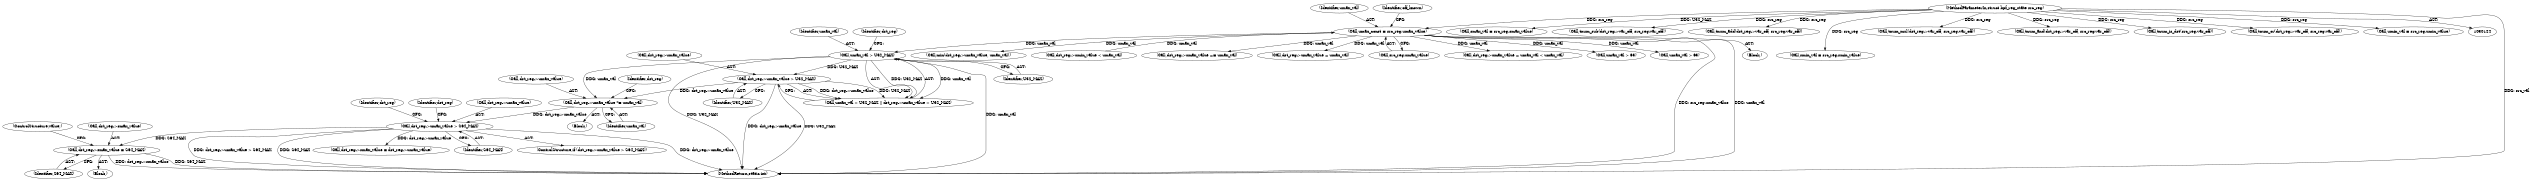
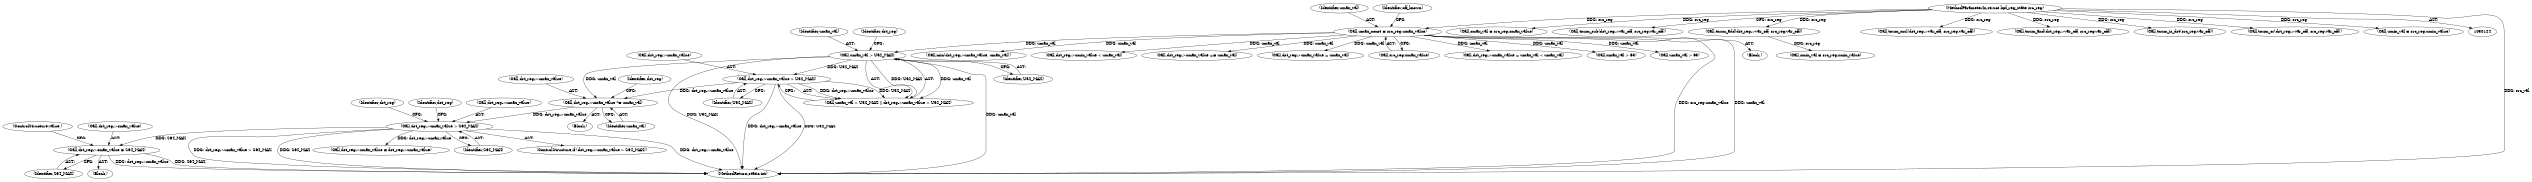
  digraph {
    n1 [label="(Call,dst_reg->smax_value = S64_MAX)"]
    n2 [label="(Identifier,S64_MAX)"]
    n3 [label="(MethodReturn,static int)"]
    n4 [label="(Block,)"]
    n5 [label="(Call,dst_reg->umax_value > S64_MAX)"]
    n6 [label="(Call,dst_reg->smax_value = dst_reg->umax_value)"]
    n7 [label="(Identifier,S64_MAX)"]
    n8 [label="(ControlStructure,if (dst_reg->umax_value > S64_MAX))"]
    n9 [label="(Call,dst_reg->umax_value *= umax_val)"]
    n10 [label="(Identifier,umax_val)"]
    n11 [label="(Block,)"]
    n12 [label="(Call,umax_val > U32_MAX)"]
    n13 [label="(Call,dst_reg->umax_value > U32_MAX)"]
    n14 [label="(Identifier,U32_MAX)"]
    n15 [label="(Call,umax_val > U32_MAX || dst_reg->umax_value > U32_MAX)"]
    n16 [label="(Identifier,U32_MAX)"]
    n17 [label="(Call,umax_const = src_reg.umax_value)"]
    n18 [label="(Block,)"]
    n19 [label="(Call,min(dst_reg->umax_value, umax_val))"]
    n20 [label="(Call,dst_reg->umin_value < umax_val)"]
    n21 [label="(Call,dst_reg->umax_value += umax_val)"]
    n22 [label="(Call,dst_reg->umax_value + umax_val)"]
    n23 [label="(Call,src_reg.umax_value)"]
    n24 [label="(Call,dst_reg->umax_value + umax_val < umax_val)"]
    n25 [label="(Call,umax_val > 63)"]
    n26 [label="(Call,umax_val > 63)"]
    n27 [label="(MethodParameterIn,struct bpf_reg_state src_reg)"]
    n28 [label="(Call,smax_val = src_reg.smax_value)"]
    n29 [label="(Call,tnum_sub(dst_reg->var_off, src_reg.var_off))"]
    n30 [label="(Call,smin_val = src_reg.smin_value)"]
    n31 [label="(Call,tnum_mul(dst_reg->var_off, src_reg.var_off))"]
    n32 [label="(Call,tnum_add(dst_reg->var_off, src_reg.var_off))"]
    n33 [label="(Call,tnum_and(dst_reg->var_off, src_reg.var_off))"]
    n34 [label="(Call,tnum_is_dst(src_reg.var_off))"]
    n35 [label="(Call,tnum_or(dst_reg->var_off, src_reg.var_off))"]
    n36 [label="(Call,umin_val = src_reg.umin_value)"]
    n37 [label=1030124]
    n38 [label="(Identifier,dst_reg)"]
    n39 [label="(Identifier,umax_val)"]
    n40 [label="(Call,dst_reg->umax_value)"]
    n41 [label="(Identifier,dst_reg)"]
    n42 [label="(Call,dst_reg->umax_value)"]
    n43 [label="(ControlStructure,value;)"]
    n44 [label="(Identifier,dst_reg)"]
    n45 [label="(Identifier,umax_val)"]
    n46 [label="(Identifier,dst_reg)"]
    n47 [label="(Call,dst_reg->umax_value)"]
    n48 [label="(Call,dst_reg->smax_value)"]
    n49 [label="(Identifier,off_known)"]
    n1 -> n2 [label="CFG: "]
    n1 -> n3 [label="DDG: dst_reg->smax_value"]
    n1 -> n3 [label="DDG: S64_MAX"]
    n1 -> n4 [label="AST: "]
    n2 -> n1 [label="AST: "]
    n5 -> n1 [label="DDG: S64_MAX"]
    n5 -> n3 [label="DDG: dst_reg->umax_value"]
    n5 -> n3 [label="DDG: dst_reg->umax_value > S64_MAX"]
    n5 -> n3 [label="DDG: S64_MAX"]
    n5 -> n6 [label="DDG: dst_reg->umax_value"]
    n5 -> n7 [label="CFG: "]
    n5 -> n8 [label="AST: "]
    n7 -> n5 [label="AST: "]
    n9 -> n5 [label="DDG: dst_reg->umax_value"]
    n9 -> n10 [label="CFG: "]
    n9 -> n11 [label="AST: "]
    n10 -> n9 [label="AST: "]
    n12 -> n3 [label="DDG: U32_MAX"]
    n12 -> n3 [label="DDG: umax_val"]
    n12 -> n9 [label="DDG: umax_val"]
    n12 -> n13 [label="DDG: U32_MAX"]
    n12 -> n14 [label="CFG: "]
    n12 -> n15 [label="AST: "]
    n12 -> n15 [label="DDG: umax_val"]
    n12 -> n15 [label="DDG: U32_MAX"]
    n13 -> n3 [label="DDG: U32_MAX"]
    n13 -> n3 [label="DDG: dst_reg->umax_value"]
    n13 -> n9 [label="DDG: dst_reg->umax_value"]
    n13 -> n15 [label="AST: "]
    n13 -> n15 [label="DDG: dst_reg->umax_value"]
    n13 -> n15 [label="DDG: U32_MAX"]
    n13 -> n16 [label="CFG: "]
    n14 -> n12 [label="AST: "]
    n15 -> n12 [label="AST: "]
    n15 -> n13 [label="CFG: "]
    n16 -> n13 [label="AST: "]
    n17 -> n3 [label="DDG: src_reg.umax_value"]
    n17 -> n3 [label="DDG: umax_val"]
    n17 -> n12 [label="DDG: umax_val"]
    n17 -> n18 [label="AST: "]
    n17 -> n19 [label="DDG: umax_val"]
-   n20 -> n17 [label="DDG: umax_val"]
+   n17 -> n20 [label="DDG: umax_val"]
    n17 -> n21 [label="DDG: umax_val"]
    n17 -> n22 [label="DDG: umax_val"]
    n17 -> n23 [label="CFG: "]
    n17 -> n24 [label="DDG: umax_val"]
    n17 -> n25 [label="DDG: umax_val"]
    n17 -> n26 [label="DDG: umax_val"]
    n23 -> n17 [label="AST: "]
    n27 -> n3 [label="DDG: src_val"]
    n27 -> n17 [label="DDG: src_reg"]
-   n27 -> n28 [label="DDG: U32_MAX"]
-   n27 -> n29 [label="DDG: src_reg"]
-   n27 -> n30 [label="DDG: src_reg"]
+   n27 -> n28 [label="DDG: src_reg"]
+   n27 -> n29 [label="CFG: src_reg"]
+   n32 -> n30 [label="DDG: src_reg"]
    n27 -> n31 [label="DDG: src_reg"]
    n27 -> n32 [label="DDG: src_reg"]
    n27 -> n33 [label="DDG: src_reg"]
    n27 -> n34 [label="DDG: src_reg"]
    n27 -> n35 [label="DDG: src_reg"]
    n27 -> n36 [label="DDG: src_reg"]
    n27 -> n37 [label="AST: "]
    n38 -> n5 [label="CFG: "]
    n39 -> n17 [label="AST: "]
    n40 -> n5 [label="AST: "]
    n41 -> n12 [label="CFG: "]
    n42 -> n13 [label="AST: "]
    n43 -> n1 [label="CFG: "]
    n44 -> n5 [label="CFG: "]
    n45 -> n12 [label="AST: "]
    n46 -> n9 [label="CFG: "]
    n47 -> n9 [label="AST: "]
    n48 -> n1 [label="AST: "]
    n49 -> n17 [label="CFG: "]
  }
